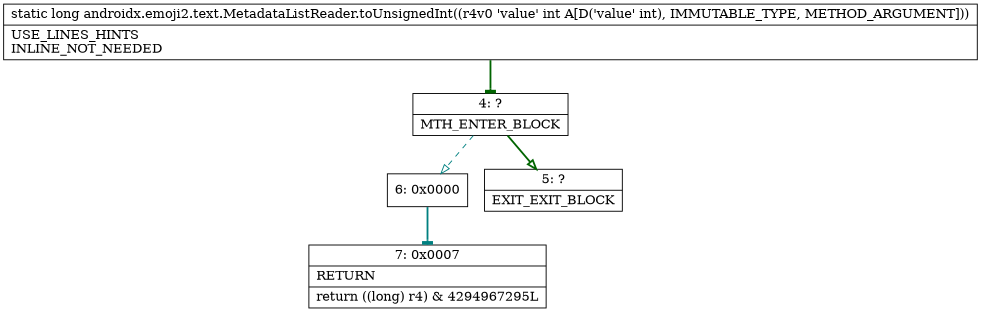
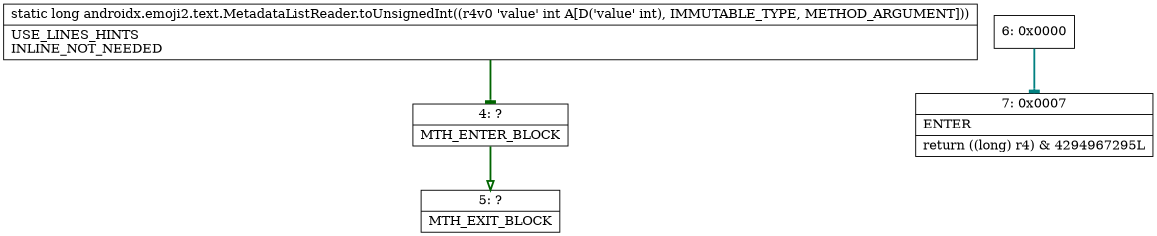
  digraph {
    node [shape=record]
    edge [arrowhead=onormal color=teal style=bold]
    n1 [label="{4\:\ ?|MTH_ENTER_BLOCK\l}"]
    n2 [label="{6\:\ 0x0000}"]
-   n3 [label="{5\:\ ?|EXIT_EXIT_BLOCK\l}"]
-   n4 [label="{7\:\ 0x0007|RETURN\l|return ((long) r4) & 4294967295L\l}"]
+   n3 [label="{5\:\ ?|MTH_EXIT_BLOCK\l}"]
+   n4 [label="{7\:\ 0x0007|ENTER\l|return ((long) r4) & 4294967295L\l}"]
    n5 [label="{static long androidx.emoji2.text.MetadataListReader.toUnsignedInt((r4v0 'value' int A[D('value' int), IMMUTABLE_TYPE, METHOD_ARGUMENT]))  | USE_LINES_HINTS\lINLINE_NOT_NEEDED\l}"]
-   n1 -> n2 [style=dashed]
    n1 -> n3 [color=darkgreen]
    n2 -> n4 [arrowhead=tee]
    n5 -> n1 [arrowhead=tee color=darkgreen]
  }
